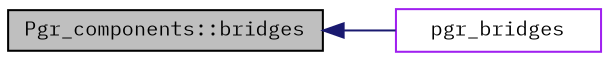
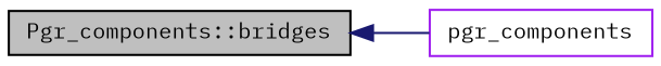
  digraph {
    rankdir=LR
    fontname="IBM Plex Mono"
    node [fontname="IBM Plex Mono" fontsize=10 shape=record style=filled]
    n1 [color=black fillcolor=grey75 fontcolor=black height=0.2 label="Pgr_components::bridges" width=0.4]
-   n2 [color=purple fillcolor=white height=0.2 label=pgr_bridges width=0.4]
+   n2 [color=purple fillcolor=white height=0.2 label=pgr_components width=0.4]
    n1 -> n2 [color=midnightblue dir=back fontname="IBM Plex Mono" fontsize=10 labelfontname=Helvetica labelfontsize=10 style=solid]
  }
